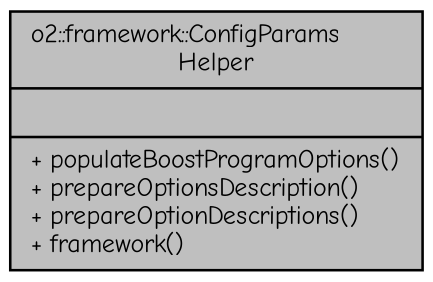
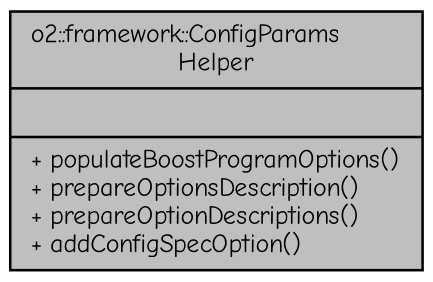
  digraph {
    fontname="Comic Neue"
-   n1 [color=black fillcolor=grey75 fontcolor=black fontname="Comic Neue" fontsize=10 height=0.2 label="{o2::framework::ConfigParams\lHelper\n||+ populateBoostProgramOptions()\l+ prepareOptionsDescription()\l+ prepareOptionDescriptions()\l+ framework()\l}" shape=record style=filled width=0.4]
+   n1 [color=black fillcolor=grey75 fontcolor=black fontname="Comic Neue" fontsize=10 height=0.2 label="{o2::framework::ConfigParams\lHelper\n||+ populateBoostProgramOptions()\l+ prepareOptionsDescription()\l+ prepareOptionDescriptions()\l+ addConfigSpecOption()\l}" shape=record style=filled width=0.4]
  }
